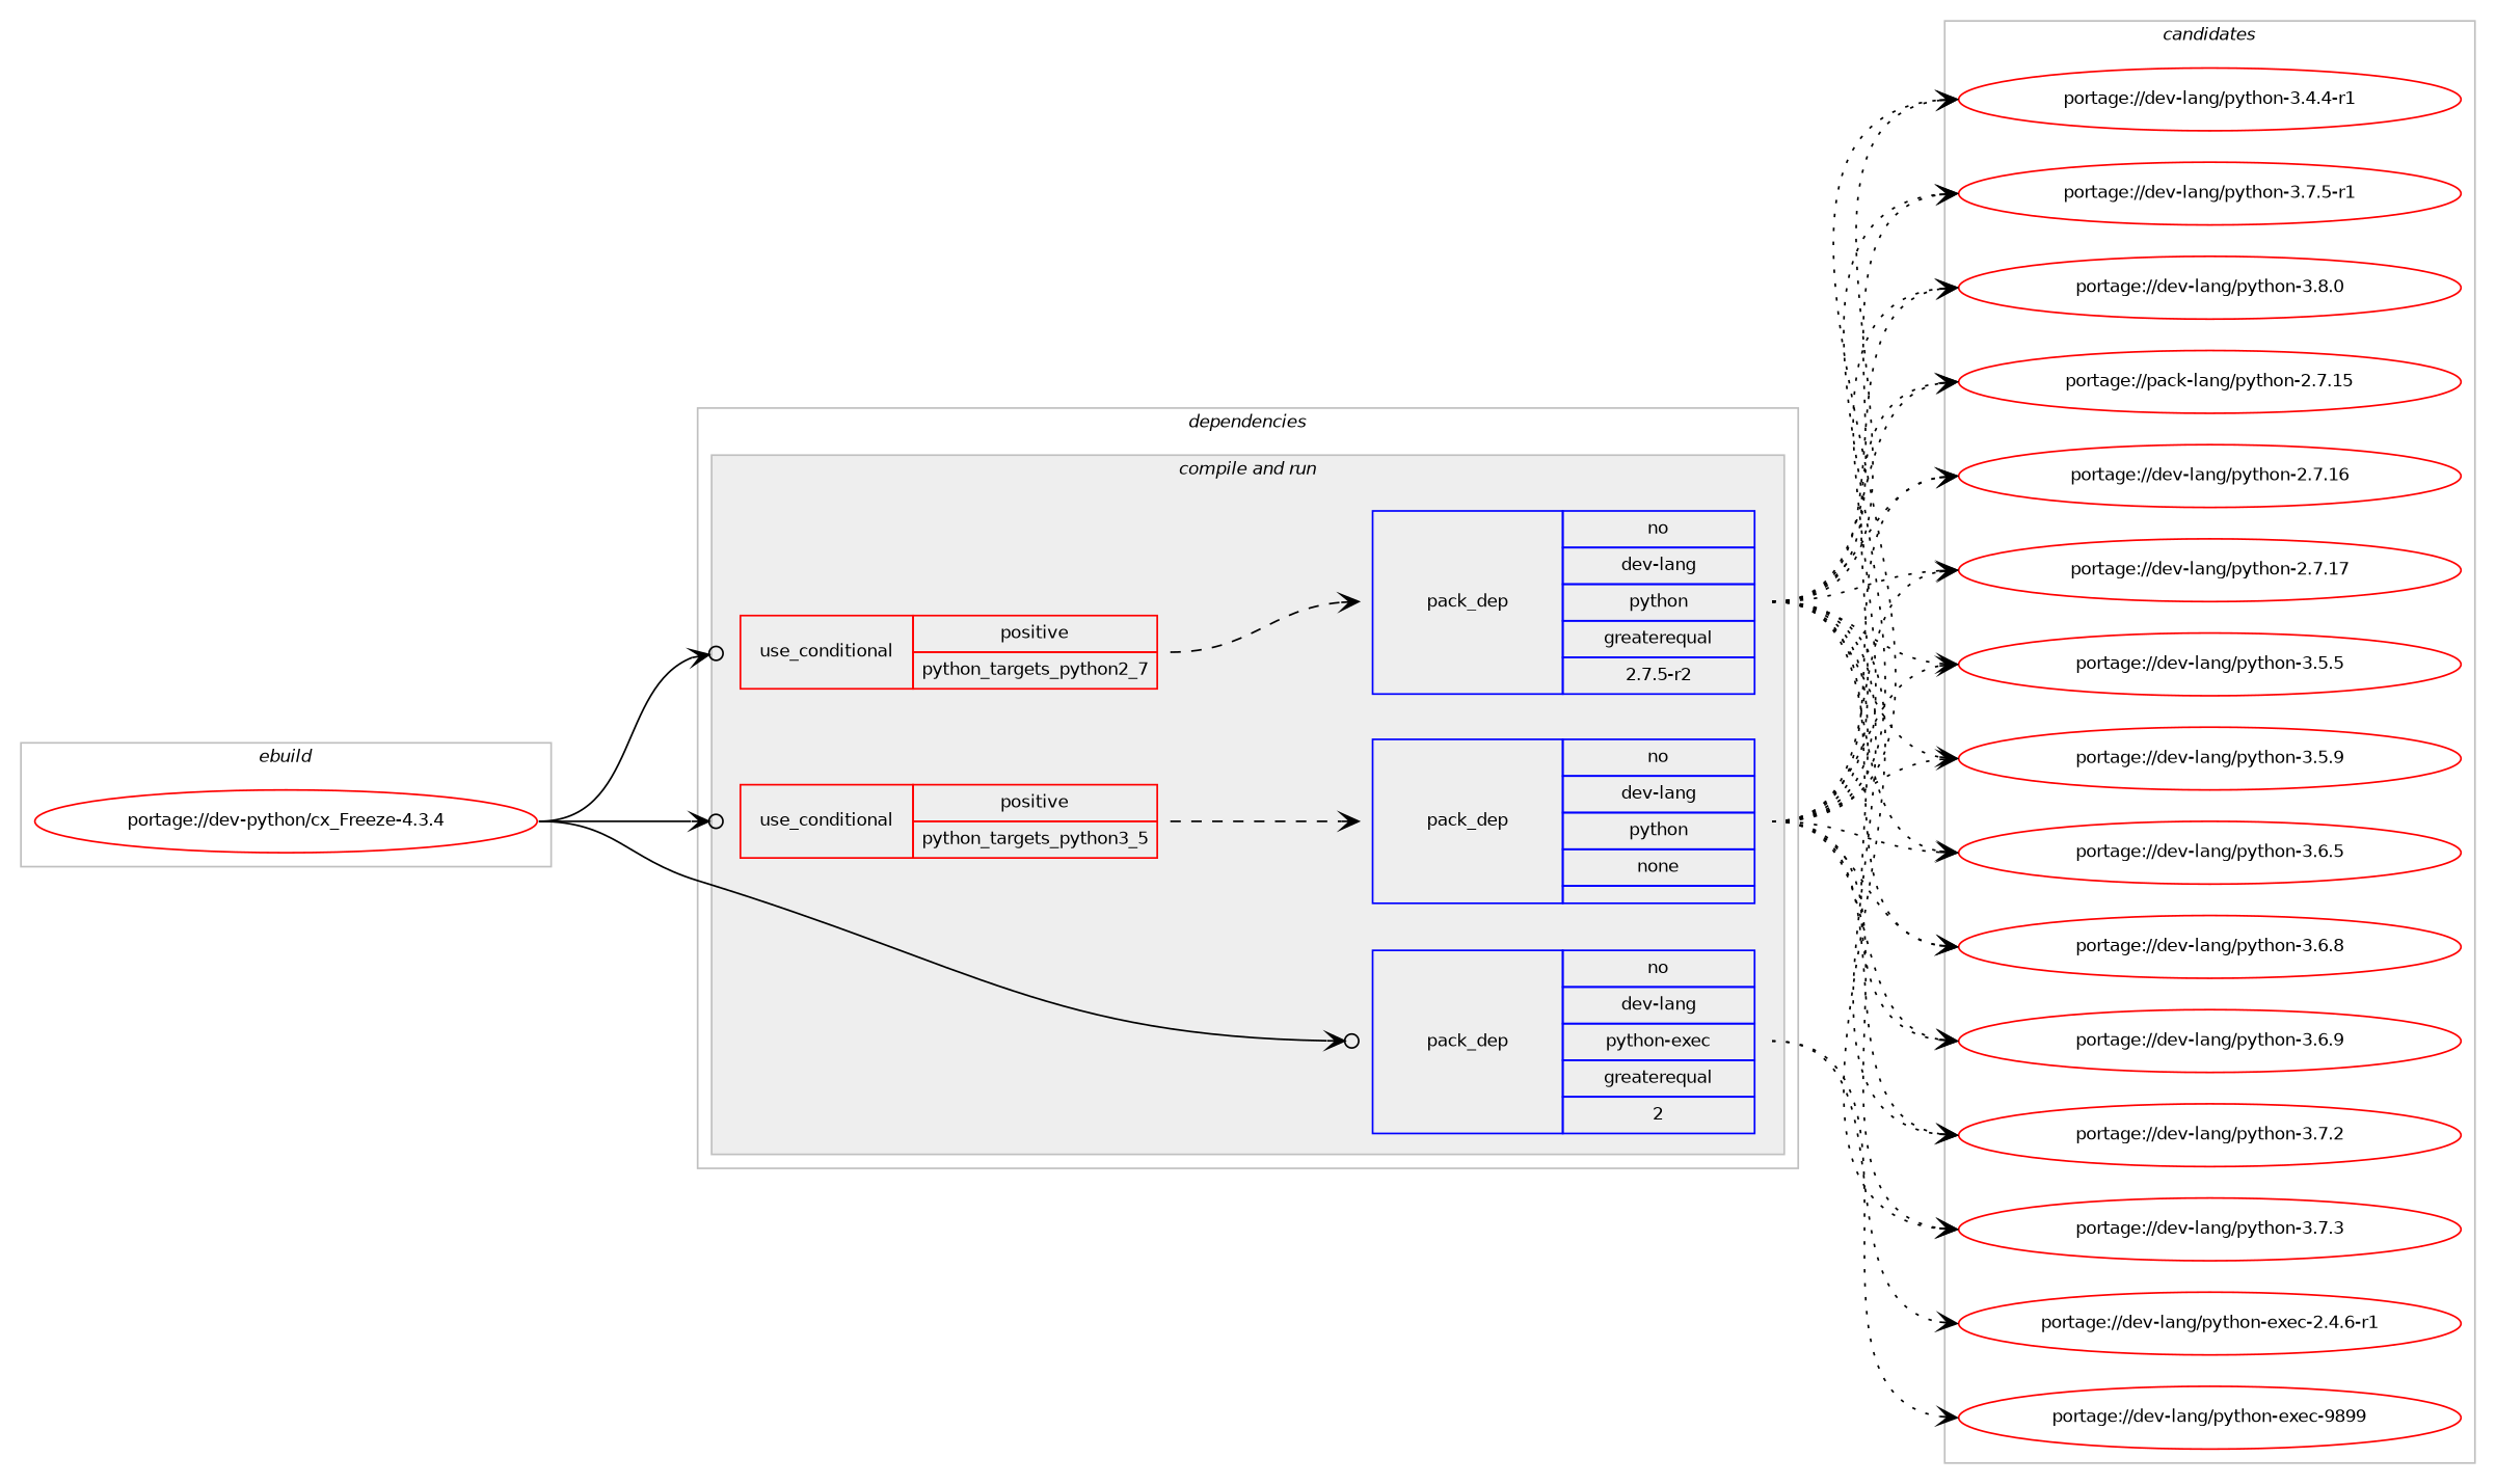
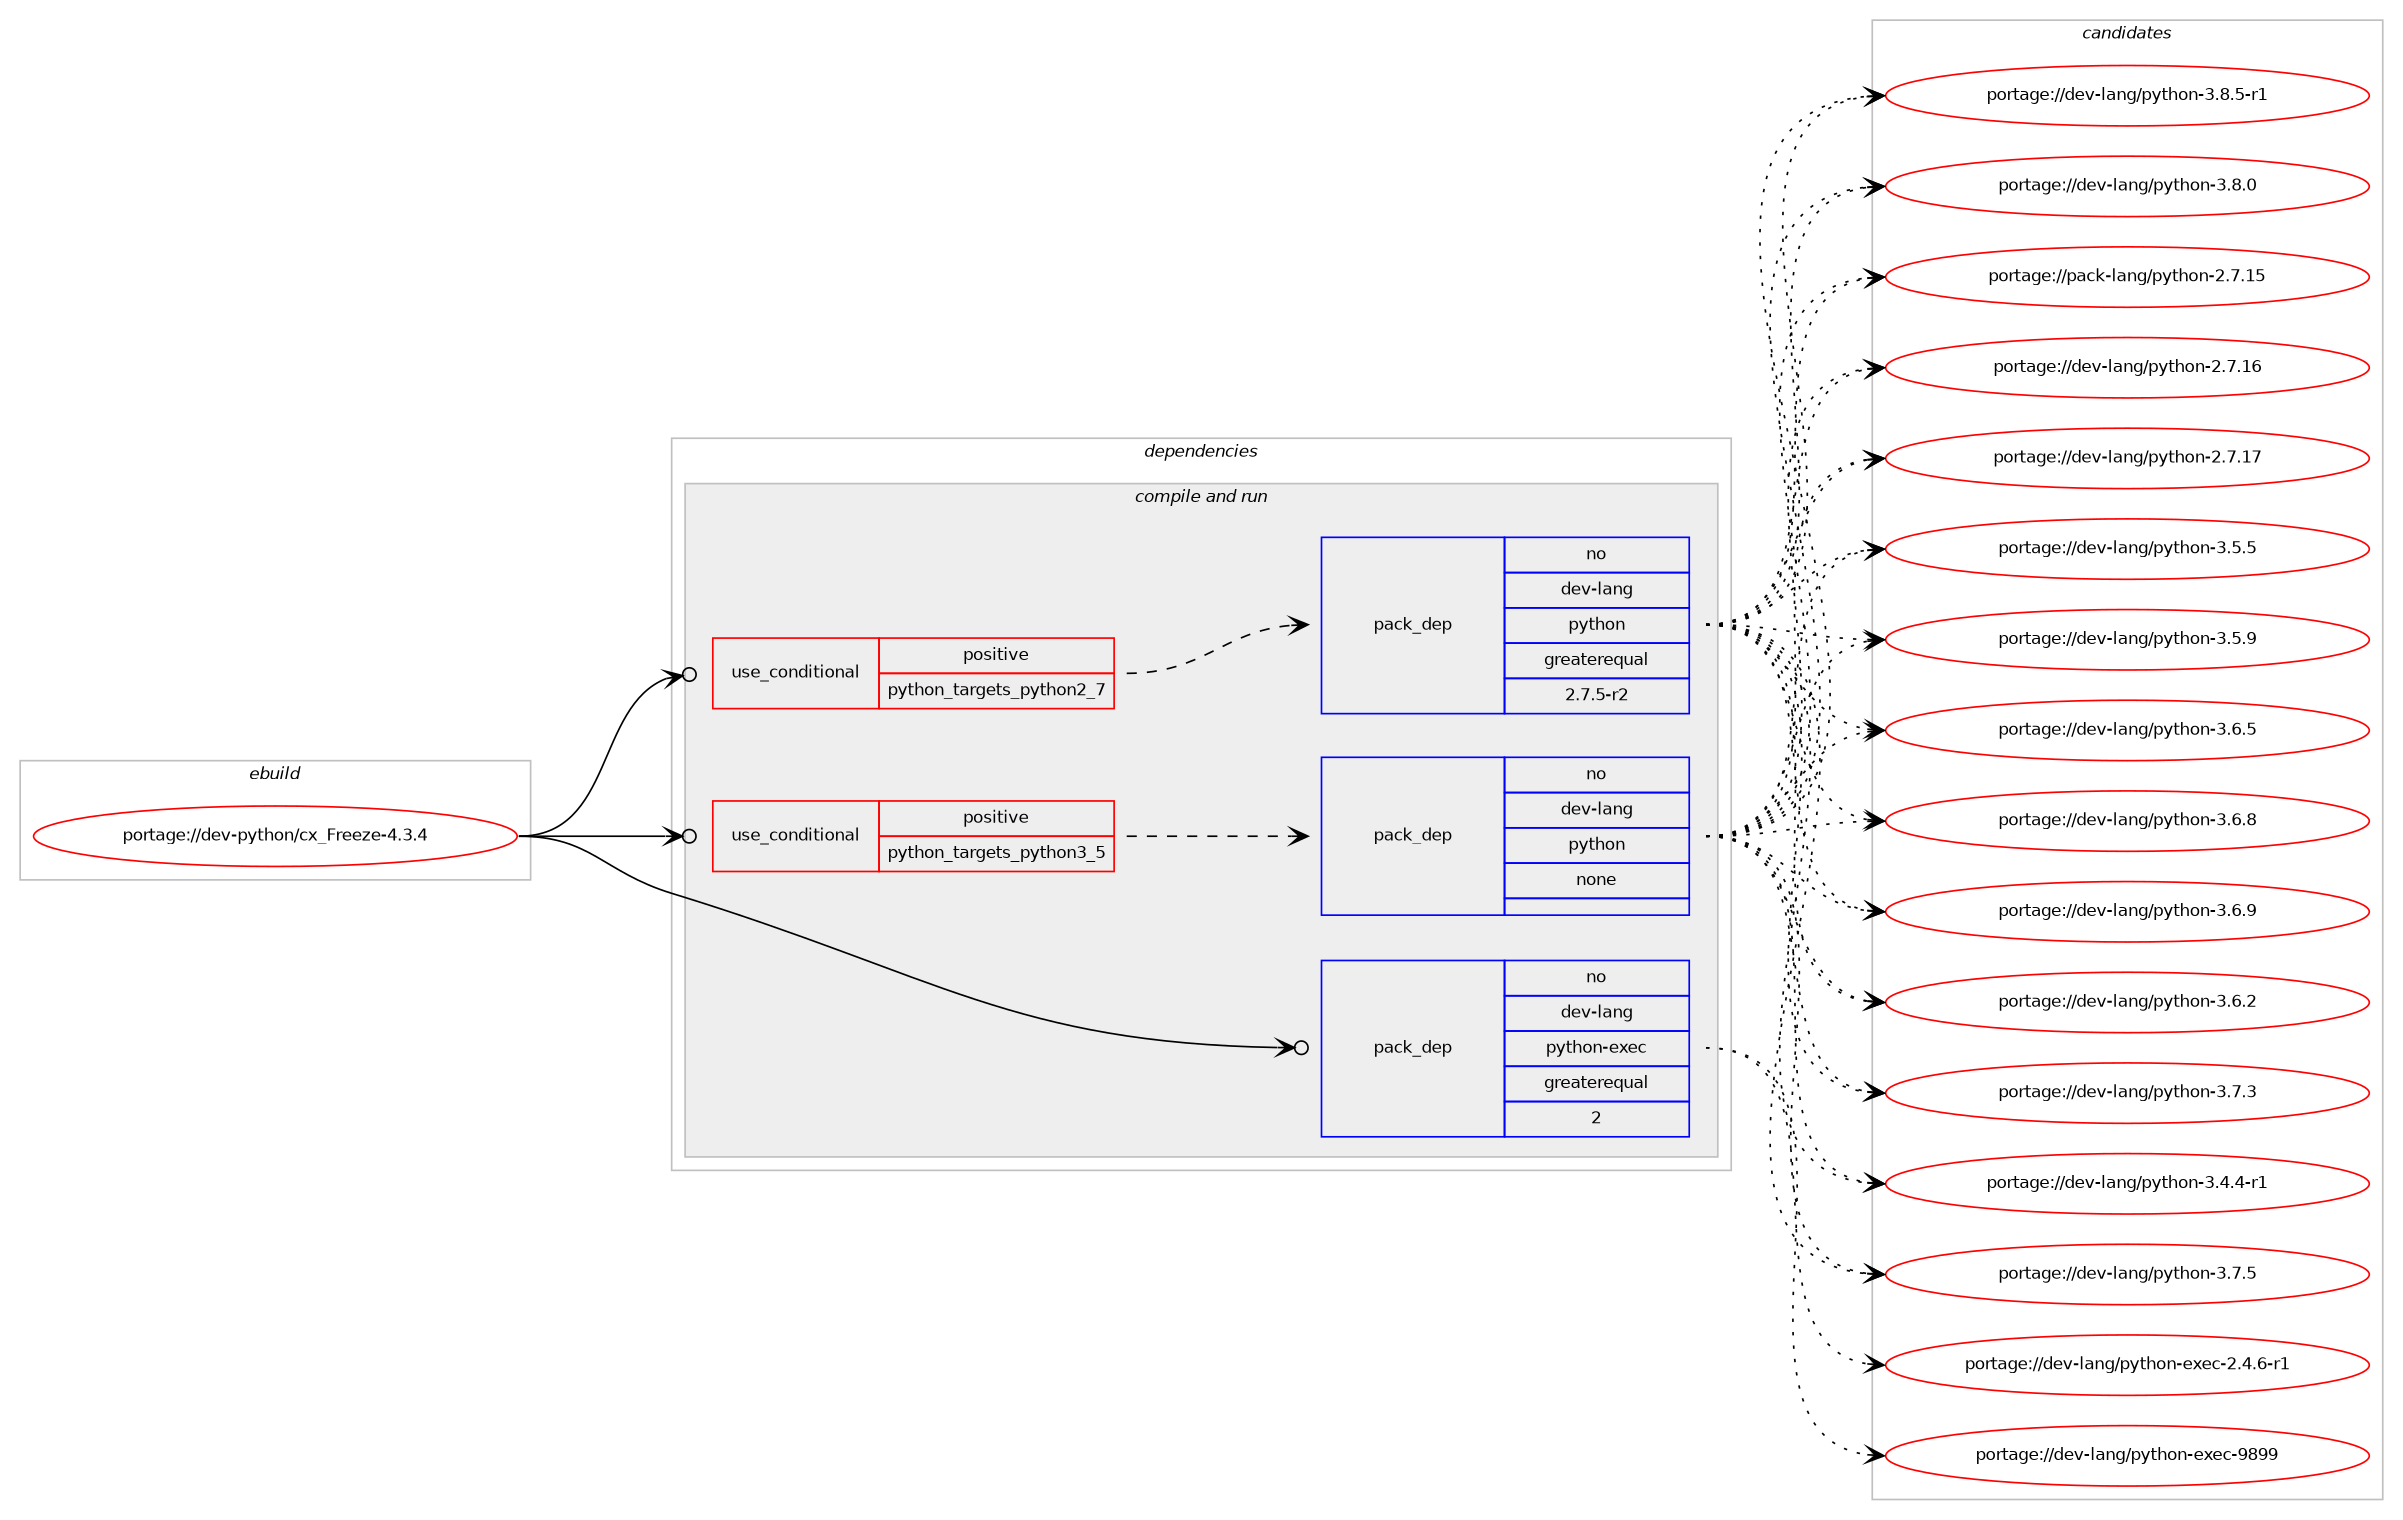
  digraph {
    compound=true
    concentrate=true
    fontname=Helvetica
    fontsize=10
    newrank=true
    rankdir=LR
    ranksep=1.5
    node [color=red fontname=Helvetica fontsize=10]
    edge [arrowhead=vee headport=w style=dotted tailport=e weight=100]
    n1 [label="portage://dev-python/cx_Freeze-4.3.4" width=4]
    n2 [color=blue label=<<TABLE BORDER="0" CELLBORDER="1" CELLSPACING="0" CELLPADDING="4" WIDTH="220"><TR><TD ROWSPAN="6" CELLPADDING="30">pack_dep</TD></TR><TR><TD WIDTH="110">no</TD></TR><TR><TD>dev-lang</TD></TR><TR><TD>python</TD></TR><TR><TD>greaterequal</TD></TR><TR><TD>2.7.5-r2</TD></TR></TABLE>> shape=none]
    n3 [label=<<TABLE BORDER="0" CELLBORDER="1" CELLSPACING="0" CELLPADDING="4"><TR><TD ROWSPAN="3" CELLPADDING="10">use_conditional</TD></TR><TR><TD>positive</TD></TR><TR><TD>python_targets_python2_7</TD></TR></TABLE>> shape=none]
    n4 [color=blue label=<<TABLE BORDER="0" CELLBORDER="1" CELLSPACING="0" CELLPADDING="4" WIDTH="220"><TR><TD ROWSPAN="6" CELLPADDING="30">pack_dep</TD></TR><TR><TD WIDTH="110">no</TD></TR><TR><TD>dev-lang</TD></TR><TR><TD>python</TD></TR><TR><TD>none</TD></TR><TR><TD></TD></TR></TABLE>> shape=none]
    n5 [label=<<TABLE BORDER="0" CELLBORDER="1" CELLSPACING="0" CELLPADDING="4"><TR><TD ROWSPAN="3" CELLPADDING="10">use_conditional</TD></TR><TR><TD>positive</TD></TR><TR><TD>python_targets_python3_5</TD></TR></TABLE>> shape=none]
    n6 [color=blue label=<<TABLE BORDER="0" CELLBORDER="1" CELLSPACING="0" CELLPADDING="4" WIDTH="220"><TR><TD ROWSPAN="6" CELLPADDING="30">pack_dep</TD></TR><TR><TD WIDTH="110">no</TD></TR><TR><TD>dev-lang</TD></TR><TR><TD>python-exec</TD></TR><TR><TD>greaterequal</TD></TR><TR><TD>2</TD></TR></TABLE>> shape=none]
    n7 [label="portage://pack-lang/python-2.7.15" width=4]
    n8 [label="portage://dev-lang/python-2.7.16" width=4]
    n9 [label="portage://dev-lang/python-2.7.17" width=4]
    n10 [label="portage://dev-lang/python-3.5.5" width=4]
    n11 [label="portage://dev-lang/python-3.5.9" width=4]
    n12 [label="portage://dev-lang/python-3.6.5" width=4]
    n13 [label="portage://dev-lang/python-3.6.8" width=4]
    n14 [label="portage://dev-lang/python-3.6.9" width=4]
-   n15 [label="portage://dev-lang/python-3.7.2" width=4]
+   n15 [label="portage://dev-lang/python-3.6.2" width=4]
    n16 [label="portage://dev-lang/python-3.7.3" width=4]
    n17 [label="portage://dev-lang/python-3.4.4-r1" width=4]
-   n19 [label="portage://dev-lang/python-3.7.5-r1" width=4]
+   n18 [label="portage://dev-lang/python-3.7.5" width=4]
+   n19 [label="portage://dev-lang/python-3.8.5-r1" width=4]
    n20 [label="portage://dev-lang/python-3.8.0" width=4]
    n21 [label="portage://dev-lang/python-exec-2.4.6-r1" width=4]
    n22 [label="portage://dev-lang/python-exec-9899" width=4]
    subgraph cluster_1 {
      color=gray
      label=<<i>ebuild</i>>
      rank=same
      n1
    }
    subgraph cluster_2 {
      color=gray
      label=<<i>dependencies</i>>
      subgraph cluster_3 {
        color=gray
        fillcolor="#eeeeee"
        label=<<i>compile</i>>
        style=filled
      }
      subgraph cluster_4 {
        color=gray
        fillcolor="#eeeeee"
        label=<<i>compile and run</i>>
        style=filled
        subgraph sub_5 {
          color=gray
          fillcolor="#eeeeee"
          label=<<i>compile and run</i>>
          style=filled
          n3
          subgraph sub_6 {
            color=gray
            fillcolor="#eeeeee"
            label=<<i>compile and run</i>>
            style=filled
            n2
          }
        }
        subgraph sub_7 {
          color=gray
          fillcolor="#eeeeee"
          label=<<i>compile and run</i>>
          style=filled
          n5
          subgraph sub_8 {
            color=gray
            fillcolor="#eeeeee"
            label=<<i>compile and run</i>>
            style=filled
            n4
          }
        }
        subgraph sub_9 {
          color=gray
          fillcolor="#eeeeee"
          label=<<i>compile and run</i>>
          style=filled
          n6
        }
      }
      subgraph cluster_10 {
        color=gray
        fillcolor="#eeeeee"
        label=<<i>run</i>>
        style=filled
      }
    }
    subgraph cluster_11 {
      color=gray
      label=<<i>candidates</i>>
      rank=same
      subgraph sub_12 {
        color=black
        label=<<i>candidates</i>>
        nodesep=1
        rank=same
        n7
        n8
        n9
        n10
        n11
        n12
        n13
        n14
        n15
        n16
        n17
+       n18
        n19
        n20
      }
      subgraph sub_13 {
        color=black
        label=<<i>candidates</i>>
        nodesep=1
        rank=same
        n7
        n8
        n9
        n10
        n11
        n12
        n13
        n14
        n15
        n16
        n17
+       n18
        n19
        n20
      }
      subgraph sub_14 {
        color=black
        label=<<i>candidates</i>>
        nodesep=1
        rank=same
        n21
        n22
      }
    }
    n1 -> n3 [arrowhead=odotvee style=solid weight=20]
    n1 -> n5 [arrowhead=odotvee style=solid weight=20]
    n1 -> n6 [arrowhead=odotvee style=solid weight=20]
    n2 -> n7
    n2 -> n8
    n2 -> n9
    n2 -> n10
    n2 -> n11
    n2 -> n12
    n2 -> n13
    n2 -> n14
    n2 -> n15
    n2 -> n16
    n2 -> n17
+   n2 -> n18
    n2 -> n19
    n2 -> n20
    n3 -> n2 [style=dashed weight=20]
    n4 -> n7
    n4 -> n8
    n4 -> n9
    n4 -> n10
    n4 -> n11
    n4 -> n12
    n4 -> n13
    n4 -> n14
    n4 -> n15
    n4 -> n16
    n4 -> n17
+   n4 -> n18
    n4 -> n19
    n4 -> n20
    n5 -> n4 [style=dashed weight=20]
    n6 -> n21
    n6 -> n22
  }
